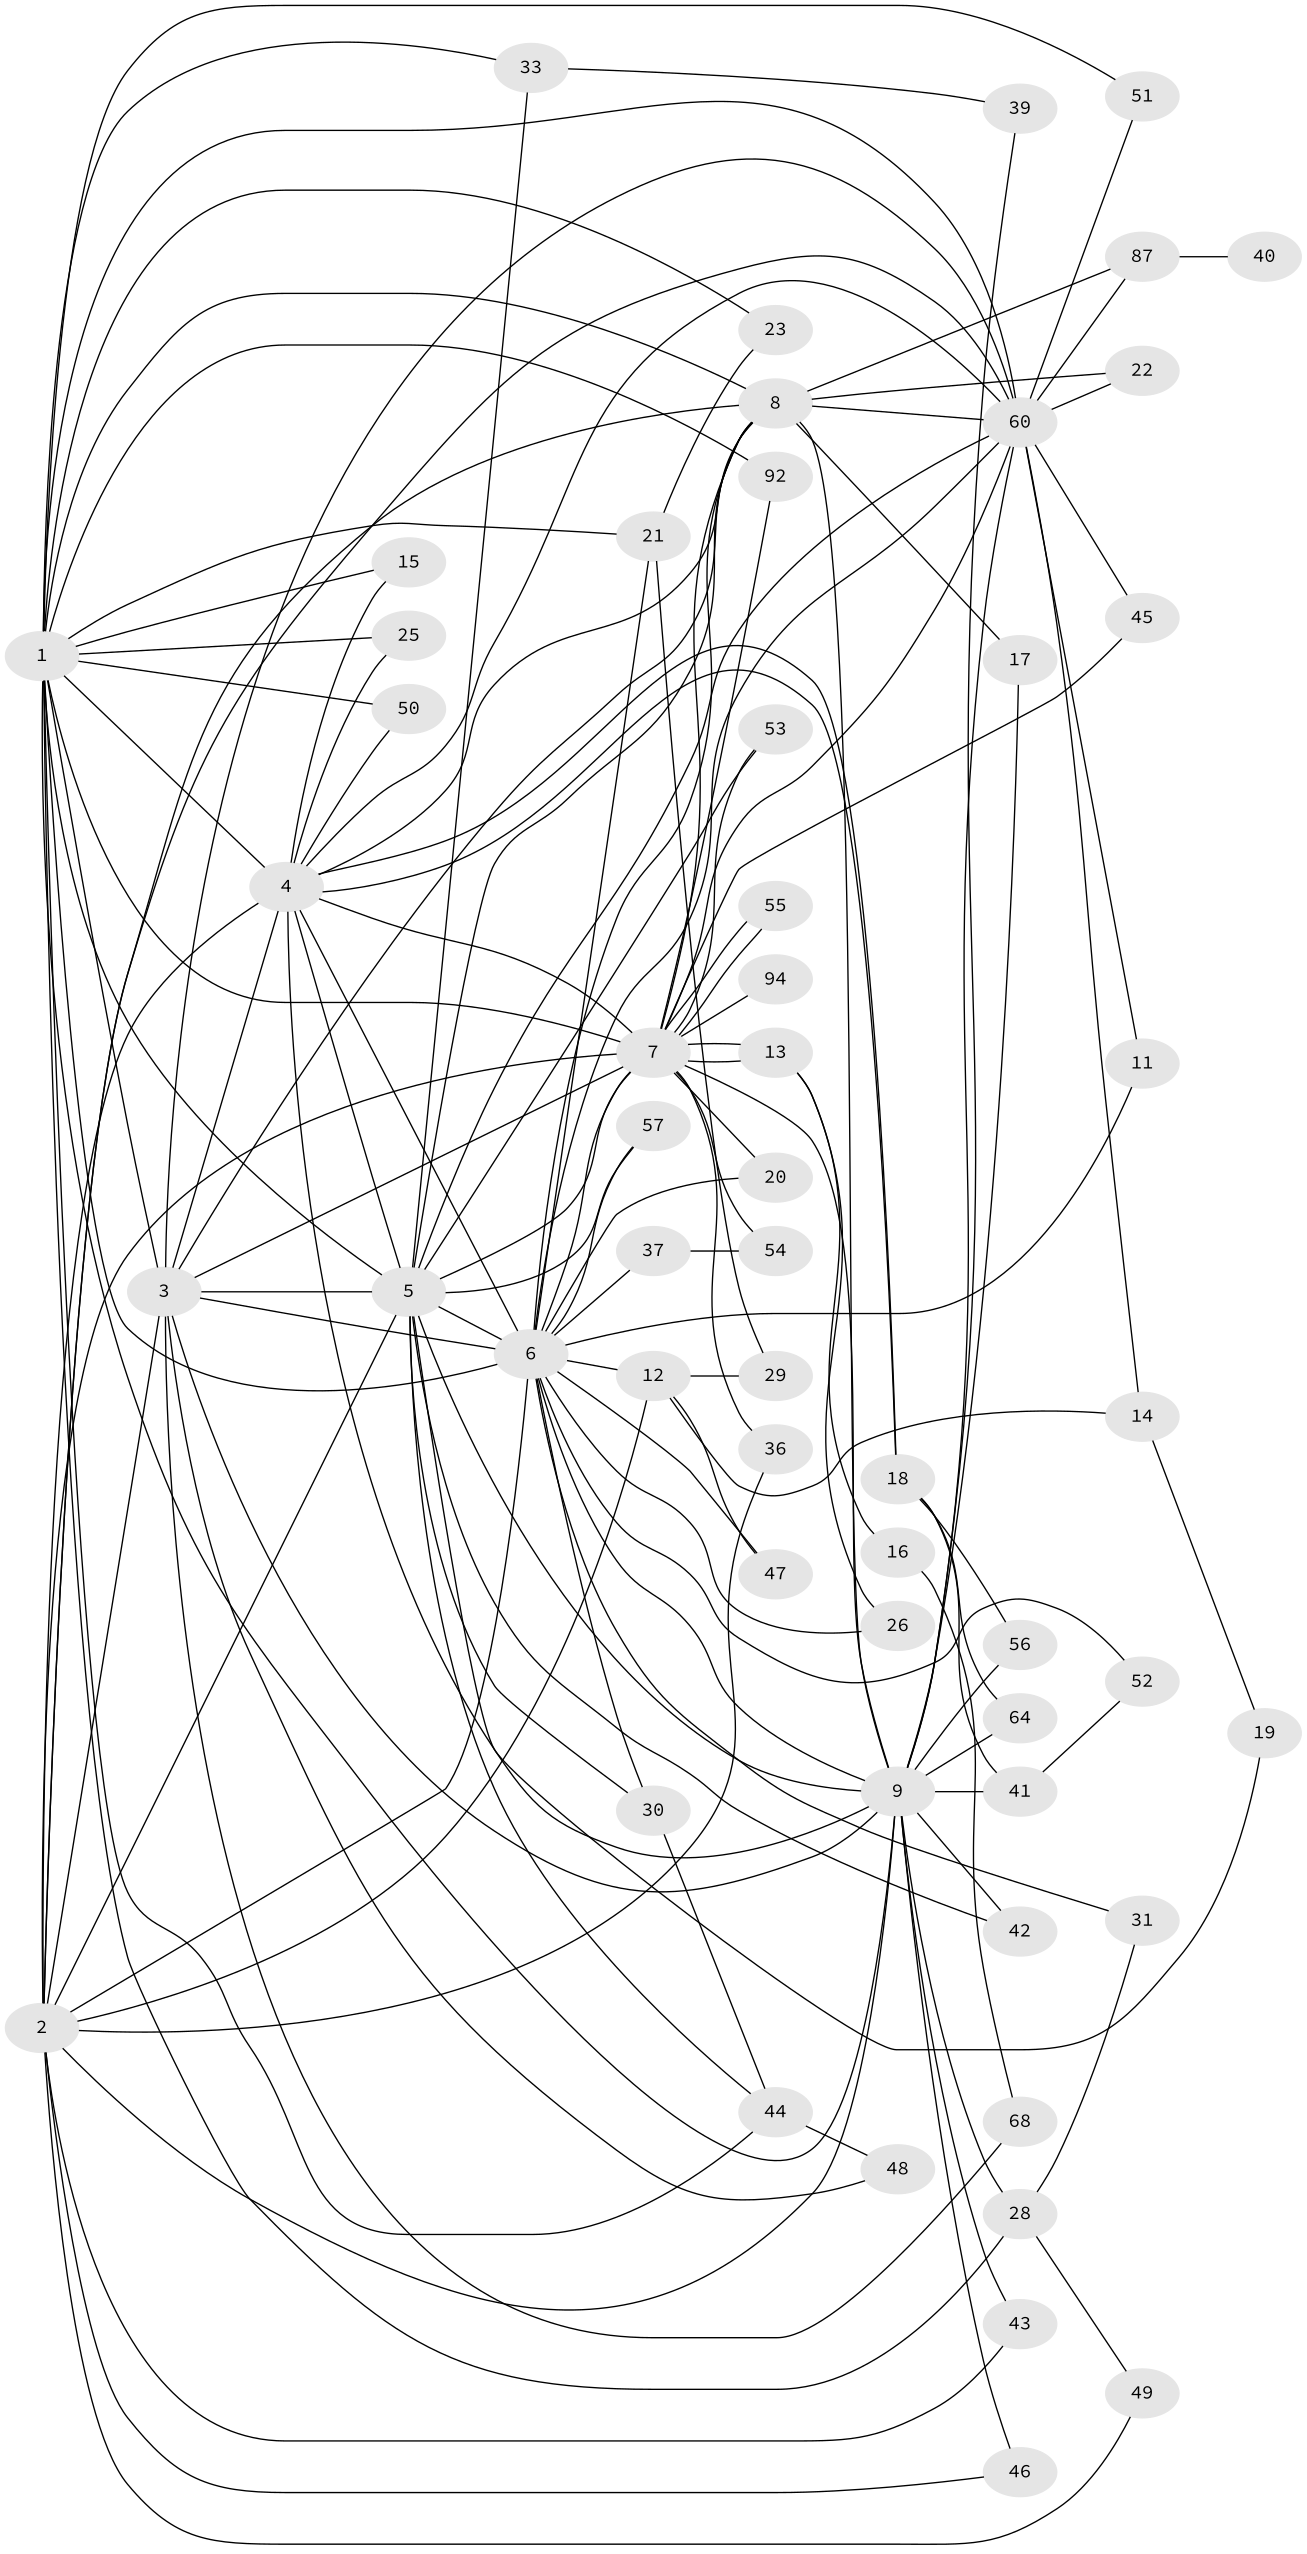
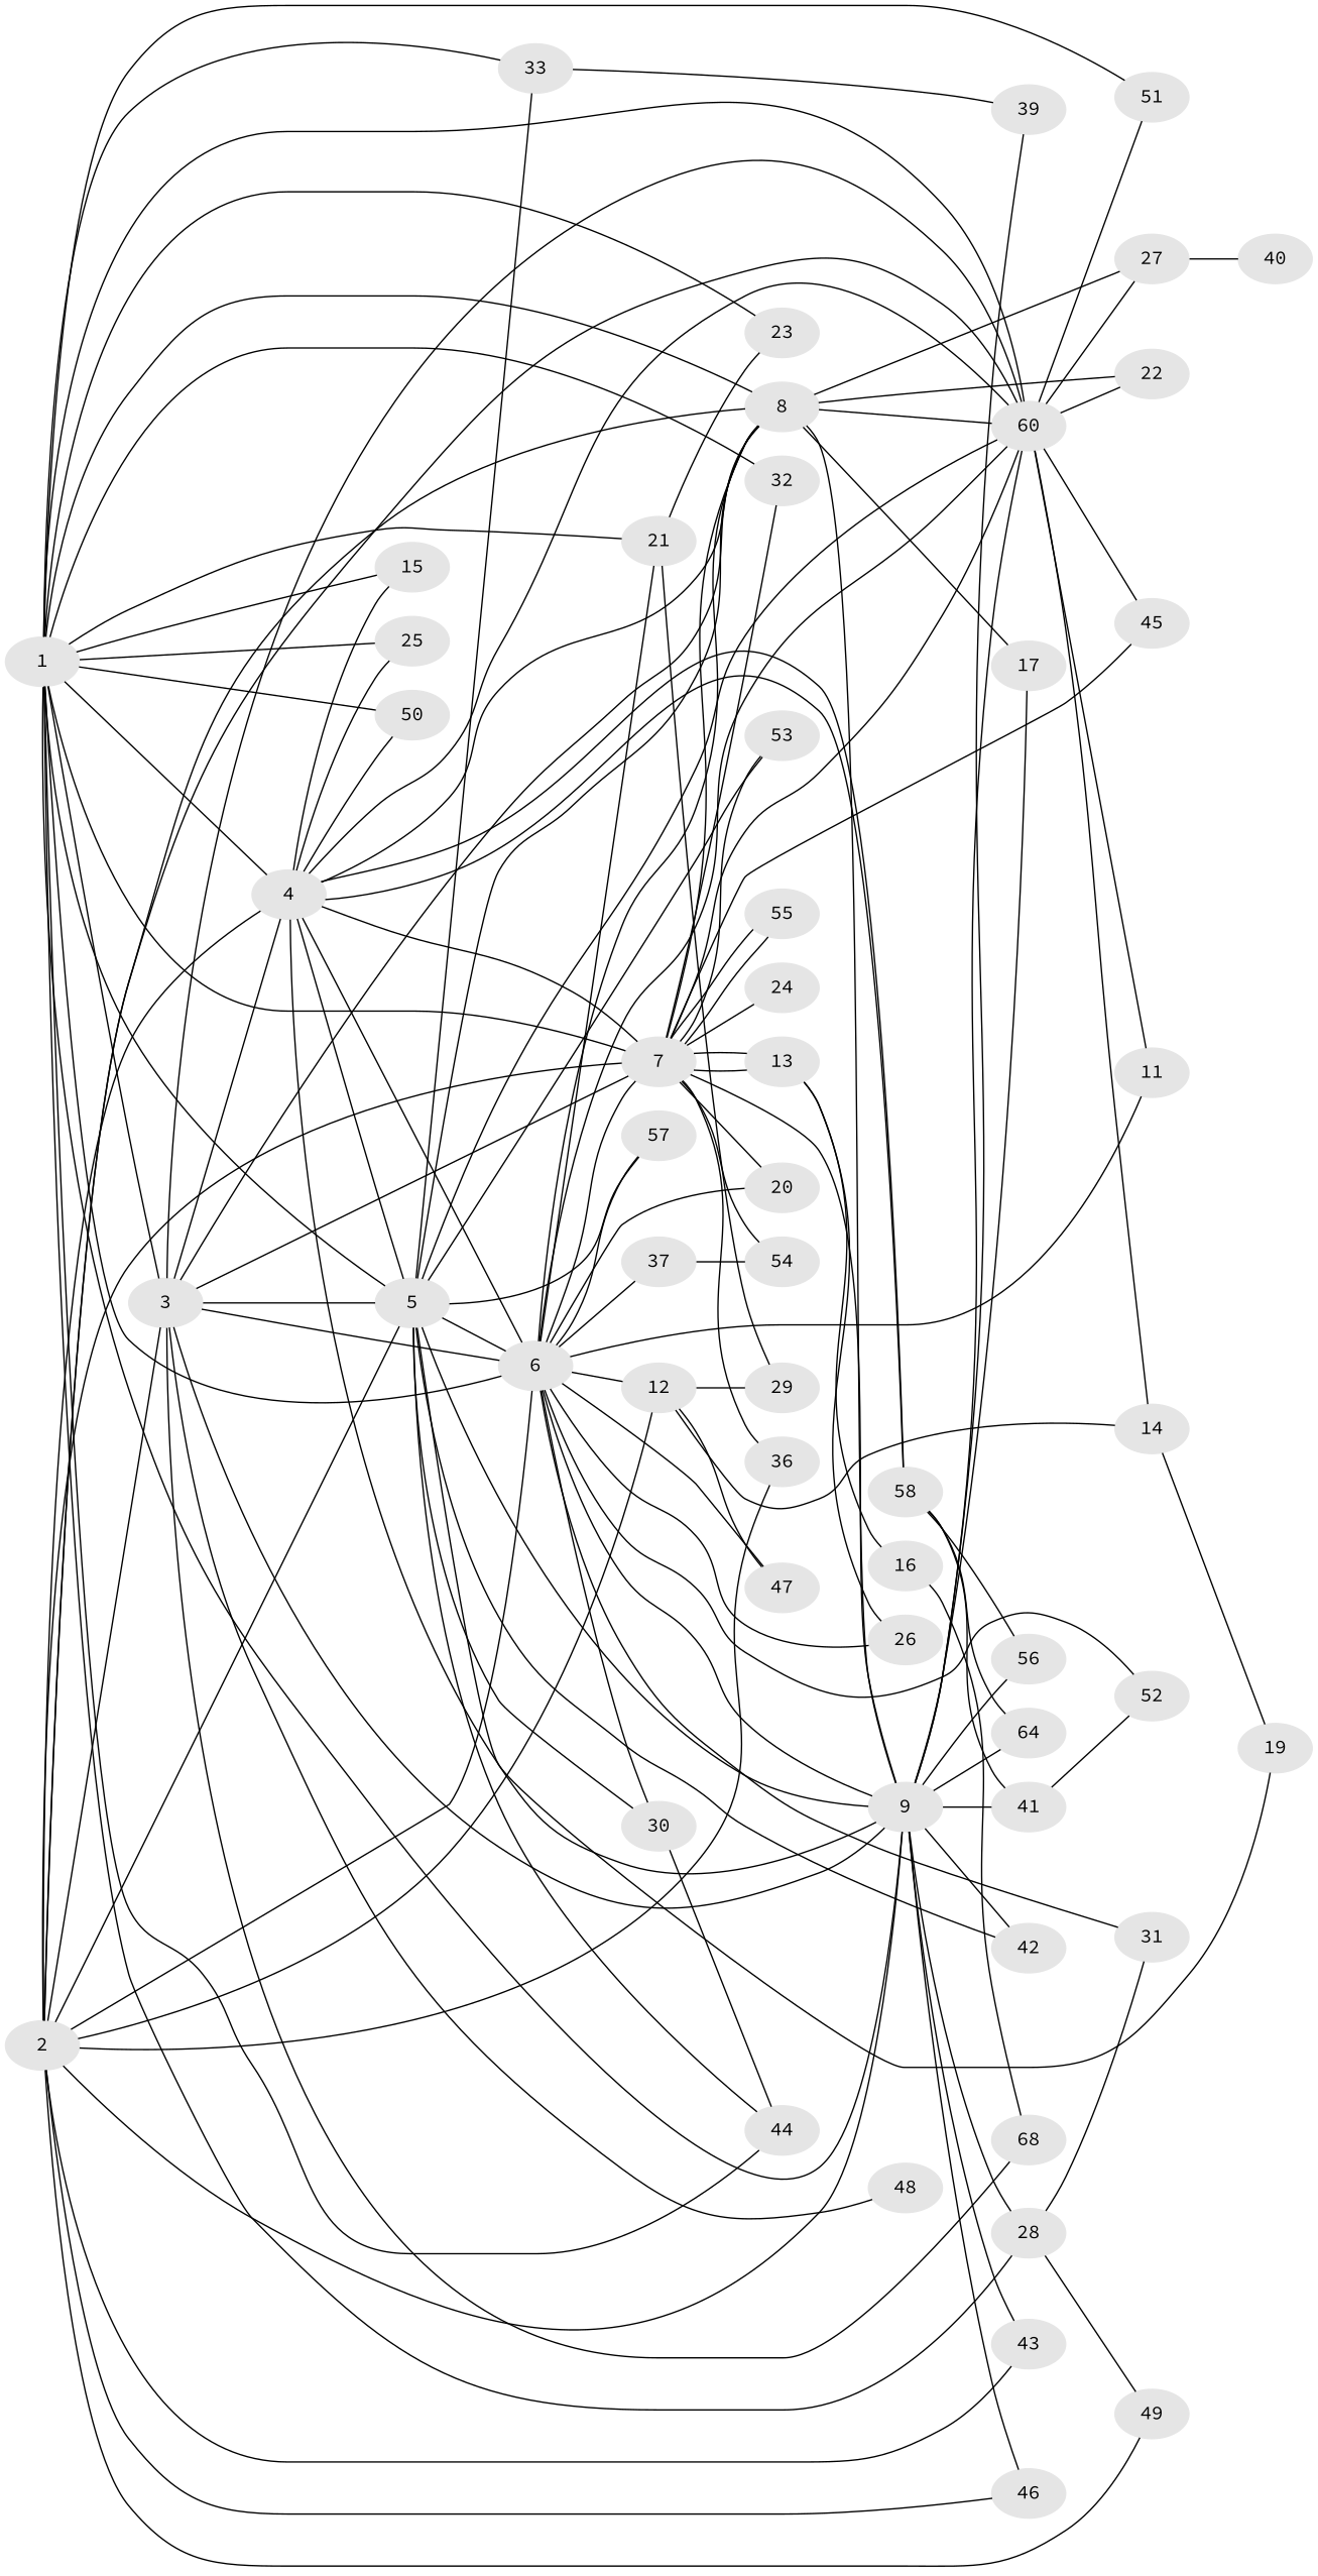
  graph {
    fontname="Source Code Pro"
    rankdir=LR
    node [color=gray90 fontname="Source Code Pro" style=filled]
    edge [fontname="Source Code Pro"]
    1
    3
    4
    5
    6
    7
    8
    9
    n9 [label=60]
    15
    21
    23
    25
    28
-   32 [label=92]
+   32
    33
    44
    50
    51
    2
    12
    36
    43
    46
    49
    n26 [label=68]
    48
-   18
+   18 [label=58]
    57
    19
    30
    42
    53
    11
    20
    26
    31
    37
    47
    52
    13
-   24 [label=94]
+   24
    45
    54
    55
    17
    22
-   27 [label=87]
+   27
    n49 [label=64]
    39
    41
    56
    14
    29
    16
    40
    1 -- 3
    1 -- 4
    1 -- 5
    1 -- 6
    1 -- 7
    1 -- 8
    1 -- 9
    1 -- n9
    1 -- 15
    1 -- 21
    1 -- 23
    1 -- 25
    1 -- 28
    1 -- 32
    1 -- 33
    1 -- 44
    1 -- 50
    1 -- 51
    3 -- 4
    3 -- 5
    3 -- 6
    3 -- 7
    3 -- 8
    3 -- 9
    3 -- n9
    3 -- n26
    3 -- 48
    4 -- 5
    4 -- 6
    4 -- 7
    4 -- 8
    4 -- 9
    4 -- n9
    4 -- 15
    4 -- 25
    4 -- 50
    4 -- 18
    4 -- 18
    5 -- 6
-   5 -- 7
    5 -- 8
    5 -- 9
    5 -- n9
    5 -- 33
    5 -- 44
    5 -- 57
    5 -- 19
    5 -- 30
    5 -- 42
    5 -- 53
    6 -- 7
    6 -- 8
    6 -- 9
    6 -- n9
    6 -- 21
    6 -- 12
    6 -- 57
    6 -- 30
    6 -- 11
    6 -- 20
    6 -- 26
    6 -- 31
    6 -- 37
    6 -- 47
    6 -- 52
    7 -- 8
    7 -- 9
    7 -- n9
    7 -- 32
    7 -- 36
    7 -- 53
    7 -- 20
    7 -- 13
    7 -- 13
    7 -- 24
    7 -- 45
    7 -- 54
    7 -- 55
    7 -- 55
    8 -- 9
    8 -- n9
    8 -- 17
    8 -- 22
    8 -- 27
    9 -- n9
    9 -- 28
    9 -- 43
    9 -- 46
    9 -- 42
    9 -- 17
    9 -- n49
    9 -- 39
    9 -- 41
    9 -- 56
    n9 -- 51
    n9 -- 11
    n9 -- 45
    n9 -- 22
    n9 -- 27
    n9 -- 14
    21 -- 23
    21 -- 29
    28 -- 49
    28 -- 31
    33 -- 39
-   44 -- 48
    2 -- 3
    2 -- 4
    2 -- 5
    2 -- 6
    2 -- 7
    2 -- 8
    2 -- 9
    2 -- n9
    2 -- 12
    2 -- 36
    2 -- 43
    2 -- 46
    2 -- 49
    12 -- 47
    12 -- 14
    12 -- 29
    18 -- n49
    18 -- 41
    18 -- 56
    30 -- 44
    37 -- 54
    13 -- 26
    13 -- 16
    27 -- 40
    41 -- 52
    14 -- 19
    16 -- n26
  }
